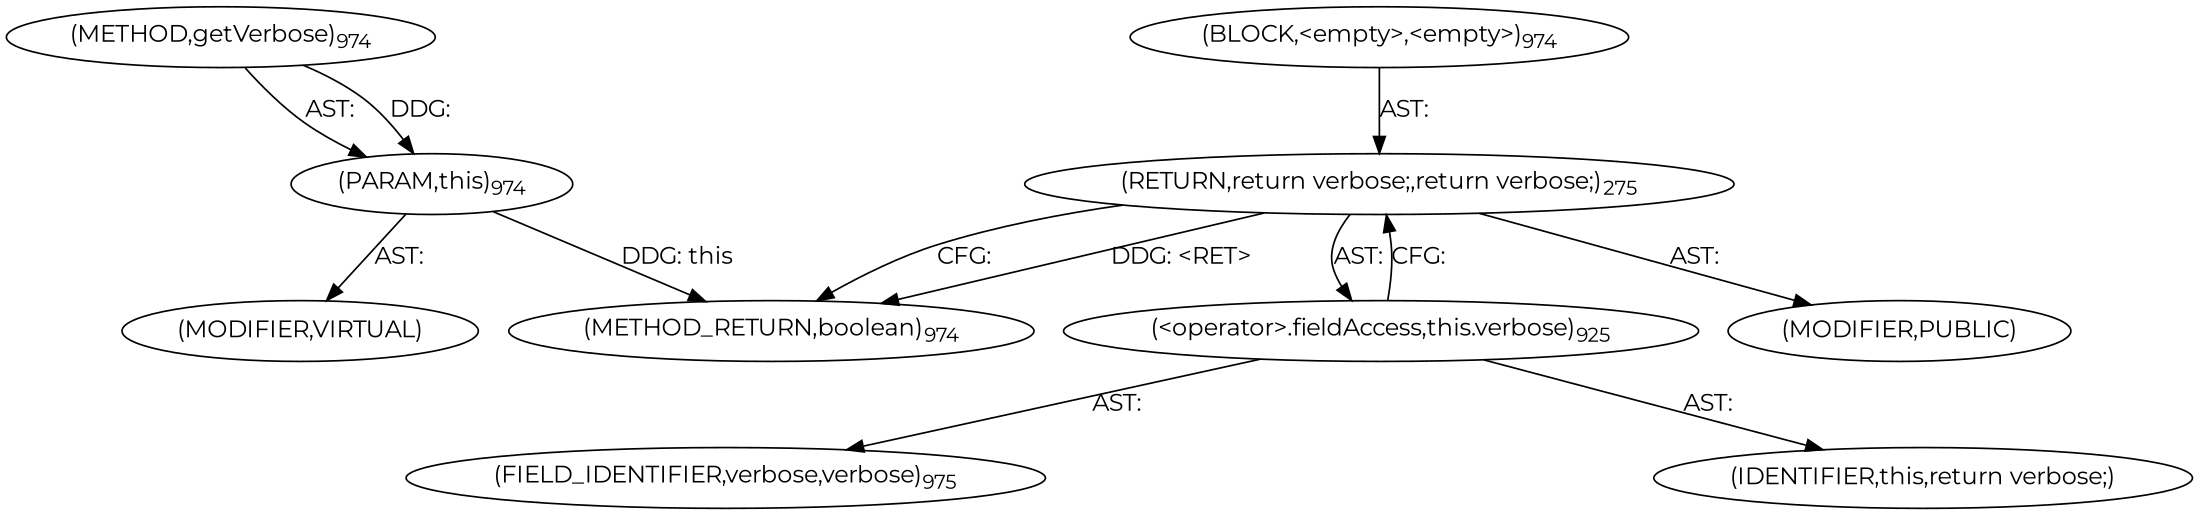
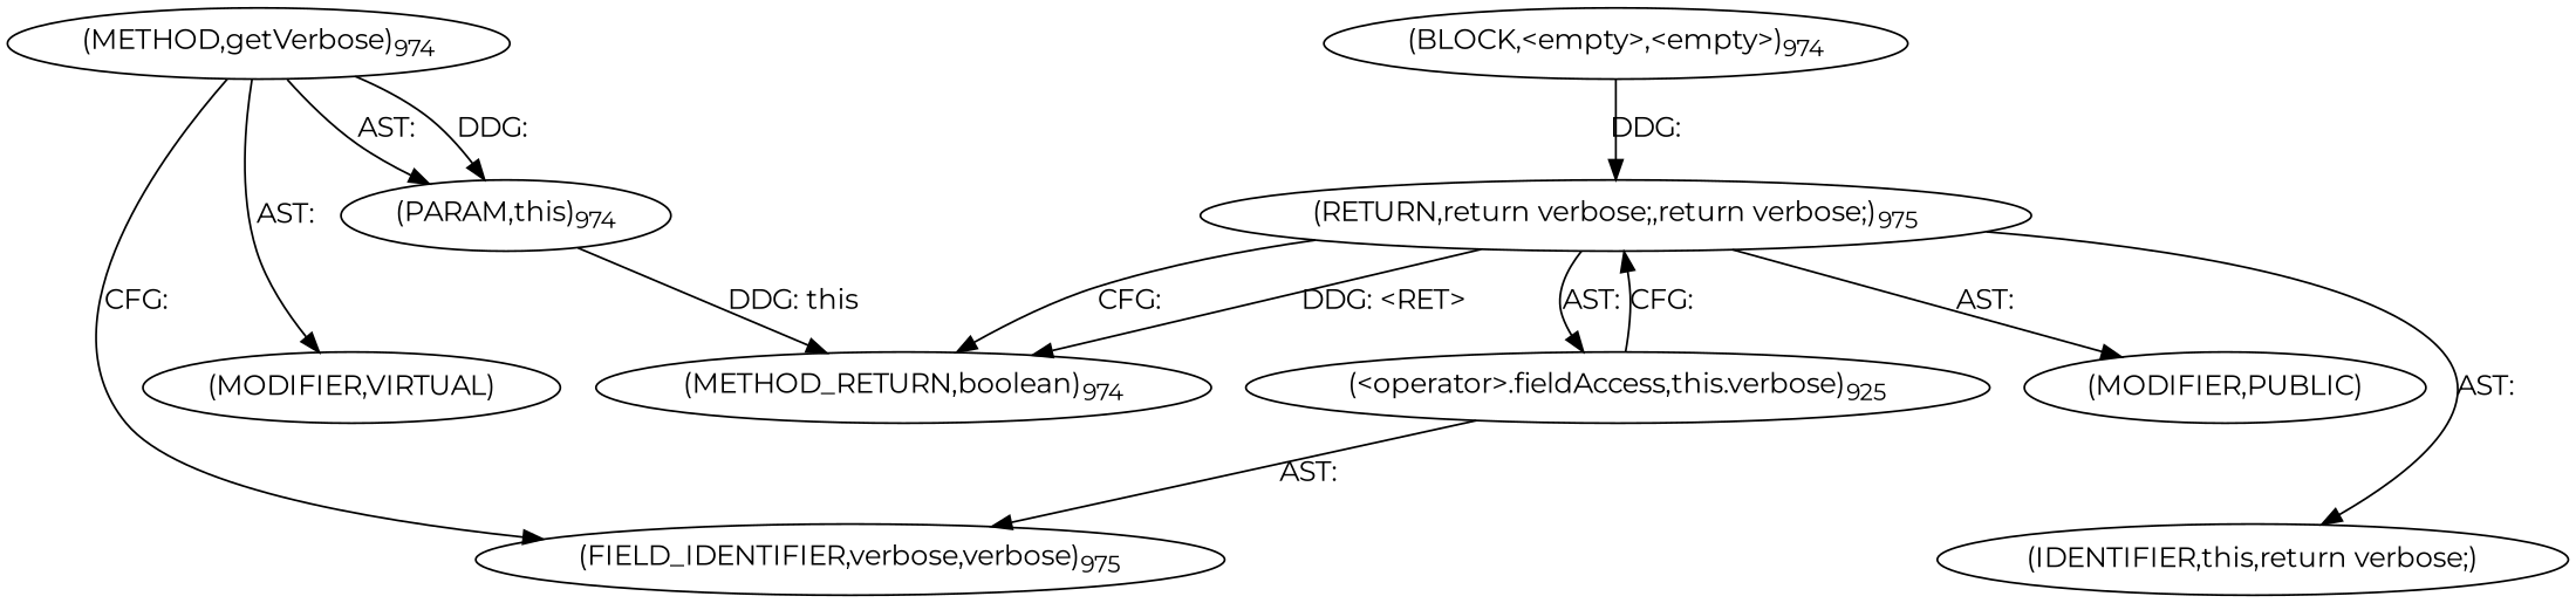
  digraph {
    fontname=Montserrat
    node [fontname=Montserrat]
    edge [fontname=Montserrat]
    n1 [label=<(METHOD,getVerbose)<SUB>974</SUB>>]
    n2 [label=<(PARAM,this)<SUB>974</SUB>>]
    n3 [label=<(FIELD_IDENTIFIER,verbose,verbose)<SUB>975</SUB>>]
    n4 [label=<(MODIFIER,VIRTUAL)>]
    n5 [label=<(METHOD_RETURN,boolean)<SUB>974</SUB>>]
    n6 [label=<(BLOCK,&lt;empty&gt;,&lt;empty&gt;)<SUB>974</SUB>>]
-   n7 [label=<(RETURN,return verbose;,return verbose;)<SUB>275</SUB>>]
+   n7 [label=<(RETURN,return verbose;,return verbose;)<SUB>975</SUB>>]
    n8 [label=<(MODIFIER,PUBLIC)>]
    n9 [label=<(&lt;operator&gt;.fieldAccess,this.verbose)<SUB>925</SUB>>]
    n10 [label=<(IDENTIFIER,this,return verbose;)>]
    n1 -> n2 [label="AST: "]
    n1 -> n2 [label="DDG: "]
-   n2 -> n4 [label="AST: "]
+   n1 -> n3 [label="CFG: "]
+   n1 -> n4 [label="AST: "]
    n2 -> n5 [label="DDG: this"]
-   n6 -> n7 [label="AST: "]
+   n6 -> n7 [label="DDG: "]
    n7 -> n5 [label="CFG: "]
    n7 -> n5 [label="DDG: &lt;RET&gt;"]
    n7 -> n8 [label="AST: "]
    n7 -> n9 [label="AST: "]
    n9 -> n3 [label="AST: "]
    n9 -> n7 [label="CFG: "]
-   n9 -> n10 [label="AST: "]
+   n7 -> n10 [label="AST: "]
  }
